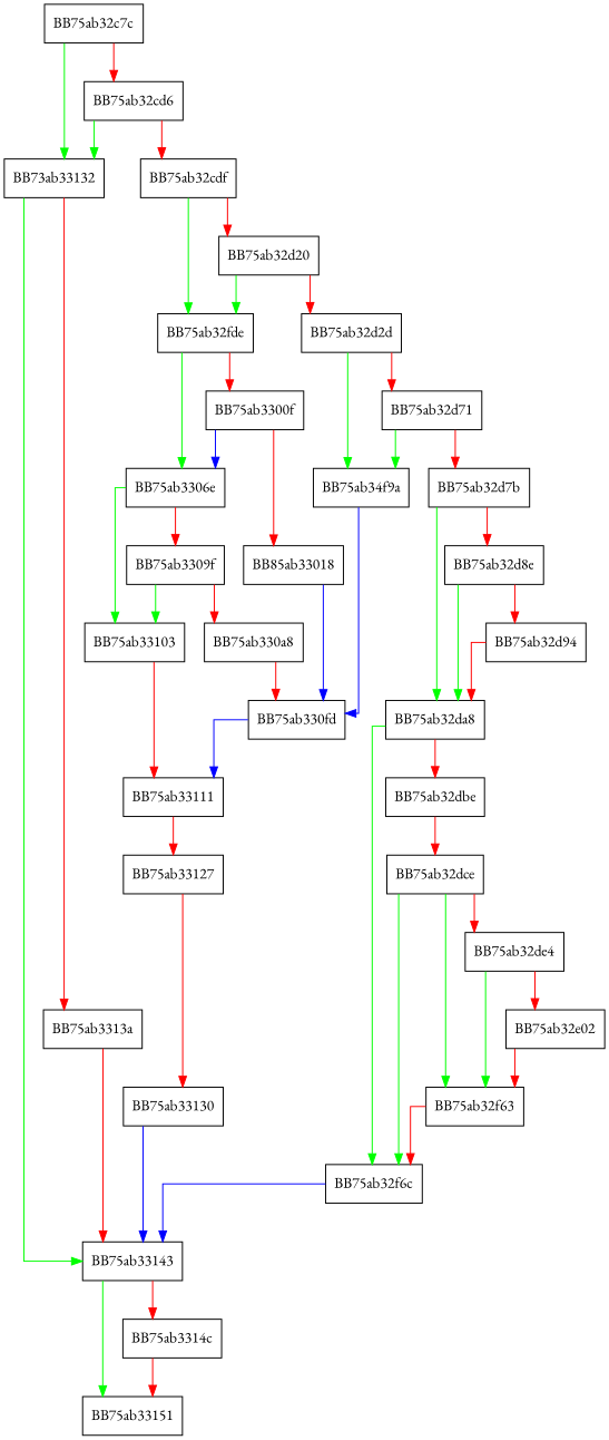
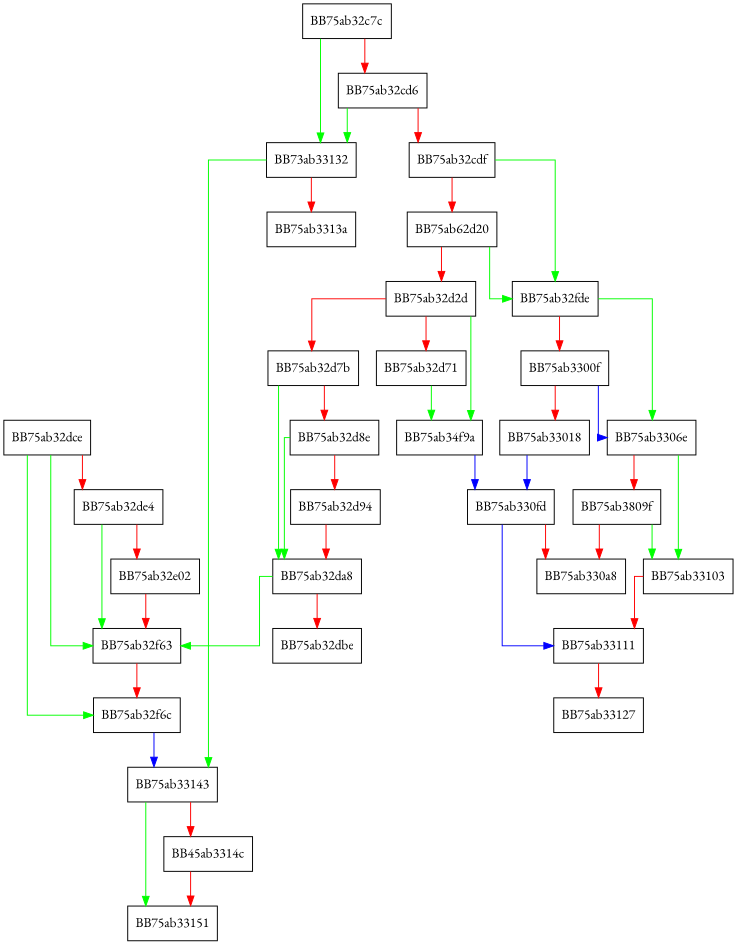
  digraph {
    fontname="EB Garamond"
    splines=ortho
    node [fontname="EB Garamond" shape=box]
    edge [color=red fontname="EB Garamond"]
    n1 [label=BB73ab33132]
    BB75ab32c7c
    BB75ab32cd6
    BB75ab33143
    BB75ab3313a
    BB75ab32cdf
    BB75ab33151
-   BB75ab3314c
+   BB75ab3314c [label=BB45ab3314c]
    BB75ab32fde
-   BB75ab32d20
+   BB75ab32d20 [label=BB75ab62d20]
    BB75ab3306e
    BB75ab3300f
    BB75ab32d2d
    BB75ab33103
-   BB75ab3309f
-   BB75ab33018 [label=BB85ab33018]
+   BB75ab3309f [label=BB75ab3809f]
+   BB75ab33018
    n17 [label=BB75ab34f9a]
    BB75ab32d71
    BB75ab330fd
    BB75ab32d7b
    BB75ab33111
    BB75ab32da8
    BB75ab32d8e
    BB75ab32f6c
    BB75ab32dbe
    BB75ab32d94
    BB75ab32dce
    BB75ab32f63
    BB75ab32de4
    BB75ab32e02
    BB75ab33127
    BB75ab330a8
-   BB75ab33130
    n1 -> BB75ab33143 [color=green]
    n1 -> BB75ab3313a
    BB75ab32c7c -> n1 [color=green]
    BB75ab32c7c -> BB75ab32cd6
    BB75ab32cd6 -> n1 [color=green]
    BB75ab32cd6 -> BB75ab32cdf
    BB75ab33143 -> BB75ab33151 [color=green]
    BB75ab33143 -> BB75ab3314c
-   BB75ab3313a -> BB75ab33143
    BB75ab32cdf -> BB75ab32fde [color=green]
    BB75ab32cdf -> BB75ab32d20
    BB75ab3314c -> BB75ab33151
    BB75ab32fde -> BB75ab3306e [color=green]
    BB75ab32fde -> BB75ab3300f
    BB75ab32d20 -> BB75ab32fde [color=green]
    BB75ab32d20 -> BB75ab32d2d
    BB75ab3306e -> BB75ab33103 [color=green]
    BB75ab3306e -> BB75ab3309f
    BB75ab3300f -> BB75ab3306e [color=blue]
    BB75ab3300f -> BB75ab33018
    BB75ab32d2d -> n17 [color=green]
    BB75ab32d2d -> BB75ab32d71
    BB75ab33103 -> BB75ab33111
    BB75ab3309f -> BB75ab33103 [color=green]
    BB75ab3309f -> BB75ab330a8
    BB75ab33018 -> BB75ab330fd [color=blue]
    n17 -> BB75ab330fd [color=blue]
    BB75ab32d71 -> n17 [color=green]
-   BB75ab32d71 -> BB75ab32d7b
+   BB75ab32d2d -> BB75ab32d7b
    BB75ab330fd -> BB75ab33111 [color=blue]
    BB75ab32d7b -> BB75ab32da8 [color=green]
    BB75ab32d7b -> BB75ab32d8e
    BB75ab33111 -> BB75ab33127
-   BB75ab32da8 -> BB75ab32f6c [color=green]
+   BB75ab32da8 -> BB75ab32f63 [color=green]
    BB75ab32da8 -> BB75ab32dbe
    BB75ab32d8e -> BB75ab32da8 [color=green]
    BB75ab32d8e -> BB75ab32d94
    BB75ab32f6c -> BB75ab33143 [color=blue]
-   BB75ab32dbe -> BB75ab32dce
    BB75ab32d94 -> BB75ab32da8
    BB75ab32dce -> BB75ab32f6c [color=green]
    BB75ab32dce -> BB75ab32f63 [color=green]
    BB75ab32dce -> BB75ab32de4
    BB75ab32f63 -> BB75ab32f6c
    BB75ab32de4 -> BB75ab32f63 [color=green]
    BB75ab32de4 -> BB75ab32e02
    BB75ab32e02 -> BB75ab32f63
-   BB75ab33127 -> BB75ab33130
-   BB75ab330a8 -> BB75ab330fd
-   BB75ab33130 -> BB75ab33143 [color=blue]
+   BB75ab330fd -> BB75ab330a8
  }
